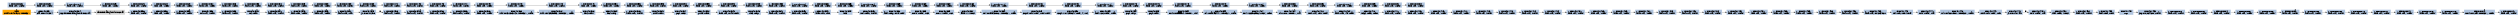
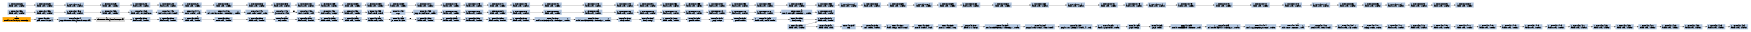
  digraph {
    rankdir=LR
    node [color=lightsteelblue fillcolor=lightsteelblue shape=rectangle style=filled]
    edge [color="#000000"]
    n1 [color=lightgrey fillcolor=orange label="start\npushl $0x40152c<UINT32>"]
    n2 [label="0x00401391\ncall 0x00401384"]
    n3 [label="0x00401384\njmp ThunRTMain@msvbvm60.dll"]
    n4 [color=lightgrey fillcolor=lightgrey label="ThunRTMain@msvbvm60.dll"]
    n5 [label="0x00401396\naddb %al, (%eax)"]
    n6 [label="0x00401398\naddb %al, (%eax)"]
    n7 [label="0x0040139a\naddb %al, (%eax)"]
    n8 [label="0x0040139c\nxorb %al, (%eax)"]
    n9 [label="0x0040139e\naddb %al, (%eax)"]
    n10 [label="0x004013a0\nincl %eax"]
    n11 [label="0x004013a1\naddb %al, (%eax)"]
    n12 [label="0x004013a3\naddb %bh, (%eax)"]
    n13 [label="0x004013a5\naddb %al, (%eax)"]
    n14 [label="0x004013a7\naddb %dh, %ah"]
    n15 [label="0x004013a9\njs 0x004013b8"]
    n16 [label="0x004013b8\naddb %al, (%eax)"]
    n17 [label="0x004013ba\naddb %al, (%eax)"]
    n18 [label="0x004013bc\naddb %al, (%eax)"]
    n19 [label="0x004013be\naddl %eax, (%eax)"]
    n20 [label="0x004013c0\naddb %al, (%eax)"]
    n21 [label="0x004013c2\nsubl $0x30303043<UINT32>, %eax"]
    n22 [label="0x004013c7\nsubl $0x42535953<UINT32>, %eax"]
    n23 [label="0x004013cc\ndecl %ebx"]
    n24 [label="0x004013cd\ndecl %esp"]
    n25 [label="0x004013ce\naddb %dh, (%eax)"]
    n26 [label="0x004013d0\npushl %ebx"]
    n27 [label="0x004013d1\npopl %ecx"]
    n28 [label="0x004013d2\npushl %ebx"]
    n29 [label="0x004013d3\nandb %al, 0x4b(%edx)"]
    n30 [label="0x004013d6\ndecl %esp"]
    n31 [label="0x004013d7\naddb %al, (%eax)"]
    n32 [label="0x004013d9\naddb %al, (%eax)"]
    n33 [label="0x004013db\naddb %bh, %bh"]
    n34 [label="0x004013dd\nint3 "]
    n35 [label="0x004013de\nxorl %eax, (%eax)"]
    n36 [label="0x004013e0\naddl %esp, 0x1b(%esi)"]
    n37 [label="0x004013e3\nmovb (%ebx), %ch"]
    n38 [label="0x004013e5\nmovw (%eax), %cs"]
    n39 [label="0x004013e7\nfiadd -71(%ecx)"]
    n40 [label="0x004013ea\nxorl $0x5ba30861<UINT32>, %eax"]
    n41 [label="0x004013ef\ncmpsl %ds:(%esi), %es:(%edi)"]
    n42 [label="0x004013f0\ncmpb -1014255641(%edi,,4), %cl"]
    n43 [label="0x004013f7\nandl -126(%ebx), %eax"]
    n44 [label="0x004013fa\npopl %esp"]
    n45 [label="0x004013fc\npopl %eax"]
    n46 [label="0x004013fd\nmovb $0xffffffbd<UINT8>, %bl"]
    n47 [label="0x004013ff\norl $0xad4f3a47<UINT32>, %eax"]
    n48 [label="0x00401404\nxorl -1223569562(%ecx), %ebx"]
    n49 [label="0x0040140a\norb $0x0<UINT8>, %al"]
    n50 [label="0x0040140c\nstosb %al, %es:(%edi)"]
    n51 [label="0x0040140d\naddb %ah, -45(%eax)"]
    n52 [label="0x00401410\nxchgl %eax, %ebx"]
    n53 [label="0x00401411\naddb %al, (%eax)"]
    n54 [label="0x00401413\naddb %al, (%eax)"]
    n55 [label="0x00401415\naddb %al, (%eax)"]
    n56 [label="0x00401417\naddb %al, (%eax)"]
    n57 [label="0x00401419\naddb %al, (%eax)"]
    n58 [label="0x0040141b\naddb %al, (%eax)"]
    n59 [label="0x0040141d\naddb %al, (%eax)"]
    n60 [label="0x0040141f\naddb %al, (%eax)"]
    n61 [label="0x00401421\naddb %al, (%eax)"]
    n62 [label="0x00401423\naddb %al, (%eax)"]
    n63 [label="0x00401425\naddb %al, (%eax)"]
    n64 [label="0x00401427\naddb %al, (%eax)"]
    n65 [label="0x00401429\naddb %al, (%eax)"]
    n66 [label="0x0040142b\naddb %al, (%eax)"]
    n67 [label="0x0040142d\naddb %al, (%eax)"]
    n68 [label="0x0040142f\naddb %al, (%eax)"]
-   n69 [label="0x00401431\naddb %al, (%eax)"]
    n70 [label="0x00401433\naddb %al, (%eax)"]
    n71 [label="0x00401435\naddb %al, (%eax)"]
    n72 [label="0x00401438\naddb %al, (%eax)"]
    n73 [label="0x0040143b\naddb %al, (%eax)"]
    n74 [label="0x0040143d\naddb %al, 0x726f4600"]
    n75 [label="0x00401443\ninsl %dx, %es:(%edi)"]
    n76 [label="0x00401444\nxorb (%eax), %al"]
    n77 [label="0x00401446\norl $0x46000501<UINT32>, %eax"]
    n78 [label="0x0040144b\noutsl %ds:(%esi), %dx"]
    n79 [label="0x0040144c\njb 0x004014bb"]
    n80 [label="0x0040144e\nxorb (%eax), %al"]
    n81 [label="0x00401450\nsbbl %eax, (%ecx)"]
    n82 [label="0x00401452\naddb %al, (%edx)"]
    n83 [label="0x00401455\nandl %edi, %edi"]
    n84 [label="0x00401457\nnop "]
    n85 [label="0x00401459\njmp 0x726f4600(,%eax)"]
    n86 [label="0x00000000\naddb %al, (%eax)"]
    n87 [label="0x00000002\naddb %al, (%eax)"]
    n88 [label="0x00000004\naddb %al, (%eax)"]
    n89 [label="0x00000006\naddb %al, (%eax)"]
    n90 [label="0x00000008\naddb %al, (%eax)"]
    n91 [label="0x0000000a\naddb %al, (%eax)"]
    n92 [label="0x0000000c\naddb %al, (%eax)"]
    n93 [label="0x0000000e\naddb %al, (%eax)"]
    n94 [color=lightgrey label="0x00000010\naddb %al, (%eax)"]
    n95 [label="0x00000012\naddb %al, (%eax)"]
    n96 [label="0x00000014\naddb %al, (%eax)"]
    n97 [label="0x00000016\naddb %al, (%eax)"]
    n98 [label="0x00000018\naddb %al, (%eax)"]
    n99 [label="0x0000001a\nmovl $0x12ff<UINT32>, %edx"]
    n100 [label="0x0000001f\naddb %al, (%eax)"]
    n101 [label="0x00000023\naddb %al, (%eax)"]
    n102 [label="0x00000025\naddb %al, (%eax)"]
    n103 [label="0x00000027\naddb %al, (%eax)"]
    n104 [label="0x00000029\naddb %al, (%eax)"]
    n105 [label="0x0000002b\naddb %al, (%eax)"]
    n106 [label="0x0000002d\naddb %al, (%eax)"]
    n107 [label="0x0000002f\naddb %al, (%eax)"]
    n108 [label="0x00000031\naddb %al, (%eax)"]
    n109 [label="0x00000033\naddb %al, (%eax)"]
    n110 [label="0x00000035\naddb %al, (%eax)"]
    n111 [label="0x00000037\naddb %al, (%eax)"]
    n112 [label="0x00000039\naddb %al, (%eax)"]
    n113 [label="0x0000003b\naddb %al, (%eax)"]
    n114 [label="0x0000003d\naddb %al, (%eax)"]
    n115 [label="0x0000003f\naddb %al, (%eax)"]
    n116 [label="0x00000041\naddb %al, (%eax)"]
    n117 [label="0x00000043\naddb %al, (%eax)"]
    n118 [label="0x00000045\naddb %al, (%eax)"]
    n119 [label="0x00000047\naddb %al, (%eax)"]
    n120 [label="0x00000049\naddb %al, (%eax)"]
    n121 [label="0x0000004b\naddb %al, (%eax)"]
    n122 [label="0x0000004d\naddb %al, (%eax)"]
    n123 [label="0x0000004f\naddb %al, (%eax)"]
    n124 [label="0x00000051\naddb %al, (%eax)"]
    n125 [label="0x00000053\naddb %al, (%eax)"]
    n126 [label="0x00000055\naddb %al, (%eax)"]
    n127 [label="0x00000057\naddb %al, (%eax)"]
    n128 [label="0x00000059\naddb %al, (%eax)"]
    n129 [label="0x0000005b\naddb %al, (%eax)"]
    n130 [label="0x0000005d\naddb %al, (%eax)"]
    n131 [label="0x0000005f\naddb %al, (%eax)"]
    n132 [label="0x00000061\naddb %al, (%eax)"]
    n133 [label="0x00000063\naddb %al, (%eax)"]
    n134 [label="0x00000065\naddb %al, (%eax)"]
    n135 [label="0x00000067\naddb %al, (%eax)"]
    n136 [label="0x00000069\naddb %al, (%eax)"]
    n137 [label="0x0000006b\naddb %al, (%eax)"]
    n138 [label="0x0000006d\naddb %al, (%eax)"]
    n139 [label="0x0000006f\naddb %al, (%eax)"]
    n140 [label="0x00000071\naddb %al, (%eax)"]
    n141 [label="0x00000073\naddb %al, (%eax)"]
    n142 [label="0x00000075\naddb %al, (%eax)"]
    n143 [label="0x00000077\naddb %al, (%eax)"]
    n144 [label="0x00000079\naddb %al, (%eax)"]
    n145 [label="0x0000007b\naddb %al, (%eax)"]
    n146 [label="0x0000007d\naddb %al, (%eax)"]
    n147 [label="0x0000007f\naddb %al, (%eax)"]
    n148 [label="0x00000081\naddb %al, (%eax)"]
    n149 [label="0x00000083\naddb %al, (%eax)"]
    n150 [label="0x00000085\naddb %al, (%eax)"]
    n151 [label="0x00000087\naddb %al, (%eax)"]
    n152 [label="0x00000089\naddb %al, (%eax)"]
    n153 [label="0x0000008b\naddb %al, (%eax)"]
    n154 [label="0x0000008d\naddb %al, (%eax)"]
    n1 -> n2
    n2 -> n3
    n3 -> n4
    n4 -> n5
    n5 -> n6
    n6 -> n7
    n7 -> n8
    n8 -> n9
    n9 -> n10
    n10 -> n11
    n11 -> n12
    n12 -> n13
    n13 -> n14
    n14 -> n15
    n15 -> n16 [label=T]
    n16 -> n17
    n17 -> n18
    n18 -> n19
    n19 -> n20
    n20 -> n21
    n21 -> n22
    n22 -> n23
    n23 -> n24
    n24 -> n25
    n25 -> n26
    n26 -> n27
    n27 -> n28
    n28 -> n29
    n29 -> n30
    n30 -> n31
-   n31 -> n32
+   n32 -> n31
    n32 -> n33
    n33 -> n34
    n34 -> n35
    n35 -> n36
    n36 -> n37
    n37 -> n38
    n38 -> n39
    n39 -> n40
    n40 -> n41
    n41 -> n42
    n42 -> n43
    n43 -> n44
    n44 -> n45
    n45 -> n46
    n46 -> n47
    n47 -> n48
    n48 -> n49
    n49 -> n50
    n50 -> n51
    n51 -> n52
    n52 -> n53
    n53 -> n54
    n54 -> n55
    n55 -> n56
    n56 -> n57
    n57 -> n58
    n58 -> n59
    n59 -> n60
    n60 -> n61
    n61 -> n62
    n62 -> n63
    n63 -> n64
    n64 -> n65
    n65 -> n66
    n66 -> n67
    n67 -> n68
-   n68 -> n69
-   n69 -> n70
    n70 -> n71
    n71 -> n72
    n72 -> n73
    n73 -> n74
    n74 -> n75
    n75 -> n76
    n76 -> n77
    n77 -> n78
    n78 -> n79
    n79 -> n80 [label=F]
    n80 -> n81
    n81 -> n82
    n82 -> n83
    n83 -> n84
    n84 -> n85
    n85 -> n86
    n86 -> n87
    n87 -> n88
    n88 -> n89
    n89 -> n90
    n90 -> n91
    n91 -> n92
    n92 -> n93
    n93 -> n94
    n94 -> n95
    n95 -> n96
    n96 -> n97
    n97 -> n98
    n98 -> n99
    n99 -> n100
    n101 -> n102
    n102 -> n103
    n103 -> n104
    n104 -> n105
    n105 -> n106
    n106 -> n107
    n107 -> n108
    n108 -> n109
    n109 -> n110
    n110 -> n111
    n111 -> n112
    n112 -> n113
    n113 -> n114
    n114 -> n115
    n115 -> n116
    n116 -> n117
    n117 -> n118
    n118 -> n119
    n119 -> n120
    n120 -> n121
    n121 -> n122
    n122 -> n123
    n123 -> n124
    n124 -> n125
    n125 -> n126
    n126 -> n127
    n127 -> n128
    n128 -> n129
    n129 -> n130
    n130 -> n131
    n131 -> n132
    n132 -> n133
    n133 -> n134
    n134 -> n135
    n135 -> n136
    n136 -> n137
    n137 -> n138
    n138 -> n139
    n139 -> n140
    n140 -> n141
    n141 -> n142
    n142 -> n143
    n143 -> n144
    n144 -> n145
    n145 -> n146
    n146 -> n147
    n147 -> n148
    n148 -> n149
    n149 -> n150
    n150 -> n151
    n151 -> n152
    n152 -> n153
    n153 -> n154
  }
